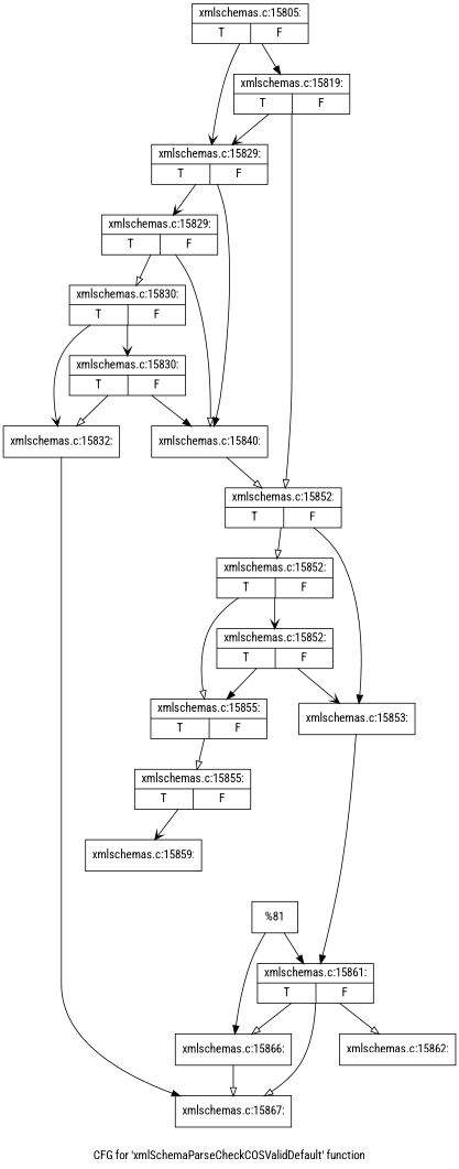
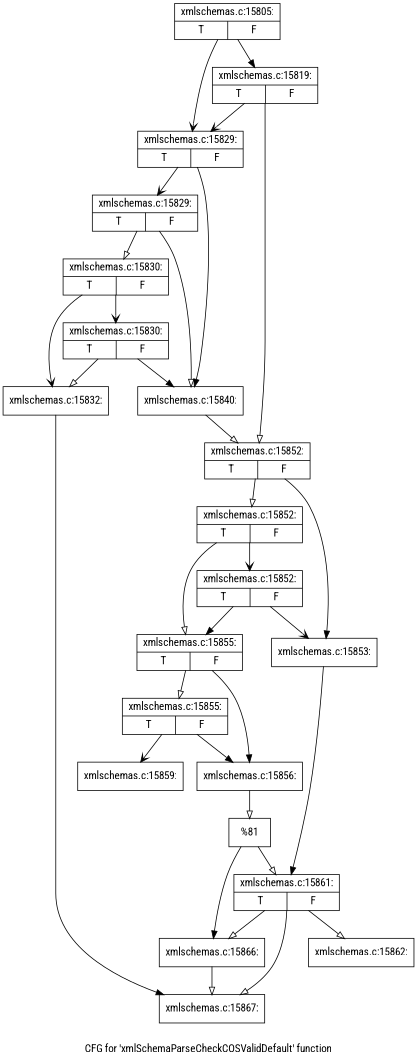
  digraph {
    fontname="Roboto Condensed"
    label="CFG for 'xmlSchemaParseCheckCOSValidDefault' function"
    node [fontname="Roboto Condensed" shape=record]
    edge [arrowhead=onormal fontname="Roboto Condensed"]
    n1 [label="{xmlschemas.c:15805:|{<s0>T|<s1>F}}"]
    n2 [label="{xmlschemas.c:15829:|{<s0>T|<s1>F}}"]
    n3 [label="{xmlschemas.c:15819:|{<s0>T|<s1>F}}"]
    n4 [label="{xmlschemas.c:15840:}"]
    n5 [label="{xmlschemas.c:15829:|{<s0>T|<s1>F}}"]
    n6 [label="{xmlschemas.c:15852:|{<s0>T|<s1>F}}"]
    n7 [label="{xmlschemas.c:15830:|{<s0>T|<s1>F}}"]
    n8 [label="{xmlschemas.c:15853:}"]
    n9 [label="{xmlschemas.c:15852:|{<s0>T|<s1>F}}"]
    n10 [label="{xmlschemas.c:15861:|{<s0>T|<s1>F}}"]
    n11 [label="{xmlschemas.c:15852:|{<s0>T|<s1>F}}"]
    n12 [label="{xmlschemas.c:15855:|{<s0>T|<s1>F}}"]
    n13 [label="{xmlschemas.c:15830:|{<s0>T|<s1>F}}"]
    n14 [label="{xmlschemas.c:15832:}"]
    n15 [label="{xmlschemas.c:15867:}"]
    n16 [label="{xmlschemas.c:15862:}"]
    n17 [label="{xmlschemas.c:15866:}"]
+   n18 [label="{xmlschemas.c:15856:}"]
    n19 [label="{xmlschemas.c:15855:|{<s0>T|<s1>F}}"]
    n20 [label="{%81}"]
    n21 [label="{xmlschemas.c:15859:}"]
    n1 -> n2 [arrowhead=vee]
    n1 -> n3 [arrowhead=normal]
    n2 -> n4 [arrowhead=normal]
    n2 -> n5 [arrowhead=vee]
    n3 -> n2 [arrowhead=vee]
    n3 -> n6
    n4 -> n6
    n5 -> n4
    n5 -> n7
    n6 -> n8 [arrowhead=normal]
    n6 -> n9
    n7 -> n13 [arrowhead=vee]
    n7 -> n14 [arrowhead=vee]
    n8 -> n10 [arrowhead=normal]
    n9 -> n11 [arrowhead=vee]
    n9 -> n12
    n10 -> n15
    n10 -> n16
    n10 -> n17
    n11 -> n8 [arrowhead=vee]
    n11 -> n12 [arrowhead=normal]
+   n12 -> n18 [arrowhead=normal]
    n12 -> n19
    n13 -> n4 [arrowhead=normal]
    n13 -> n14
    n14 -> n15 [arrowhead=normal]
    n17 -> n15
+   n18 -> n20
+   n19 -> n18 [arrowhead=normal]
    n19 -> n21 [arrowhead=vee]
-   n20 -> n10 [arrowhead=normal]
+   n20 -> n10
    n20 -> n17 [arrowhead=normal]
  }
